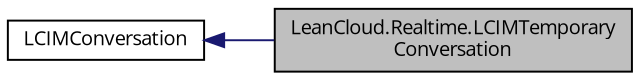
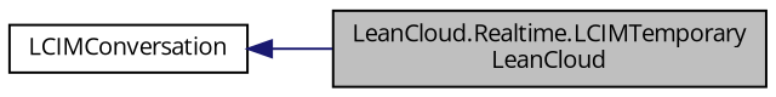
  digraph {
    rankdir=LR
    fontname="Open Sans"
    node [color=black fontname="Open Sans" fontsize=10 shape=record style=filled]
-   n1 [fillcolor=grey75 fontcolor=black height=0.2 label="LeanCloud.Realtime.LCIMTemporary\lConversation" width=0.4]
+   n1 [fillcolor=grey75 fontcolor=black height=0.2 label="LeanCloud.Realtime.LCIMTemporary\lLeanCloud" width=0.4]
    n2 [fillcolor=white height=0.2 label=LCIMConversation width=0.4]
    n2 -> n1 [color=midnightblue dir=back fontname="Open Sans" fontsize=10 labelfontname=Helvetica labelfontsize=10 style=solid]
  }
